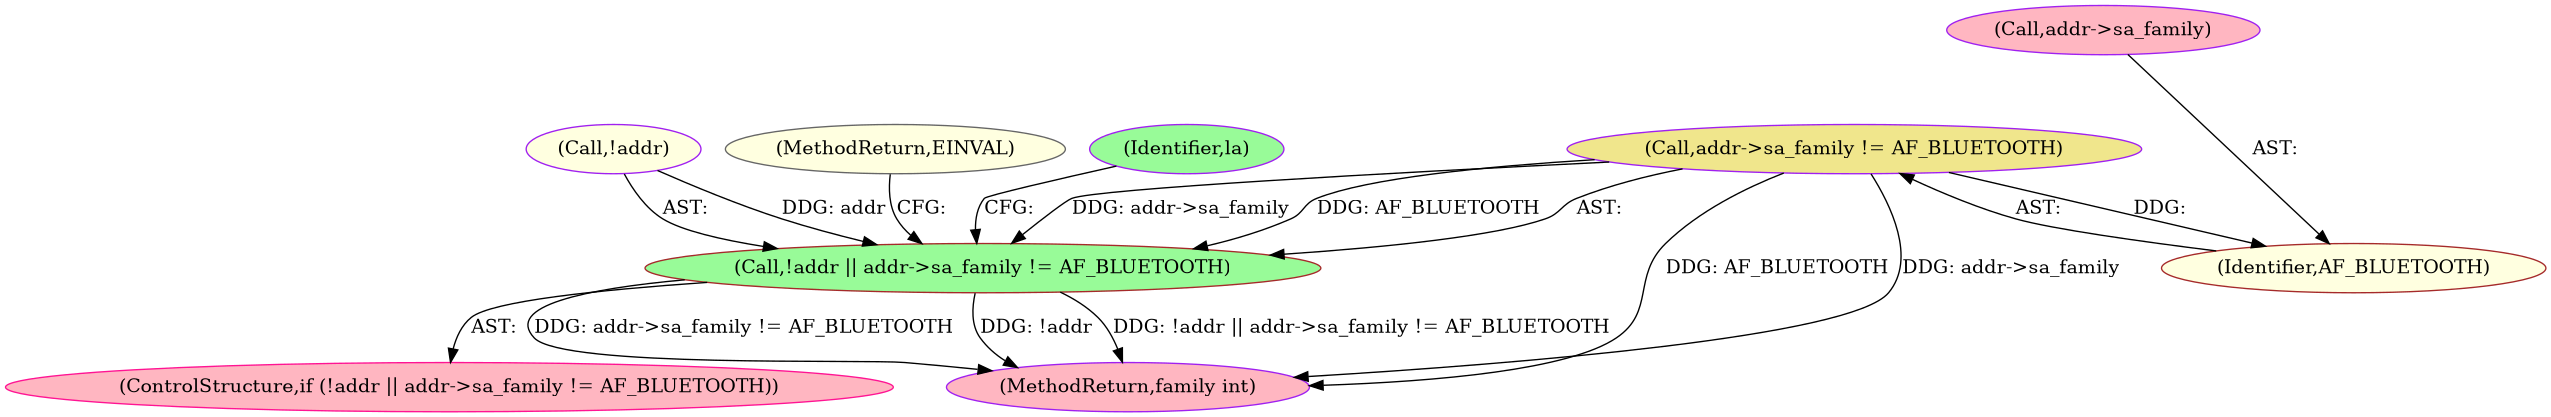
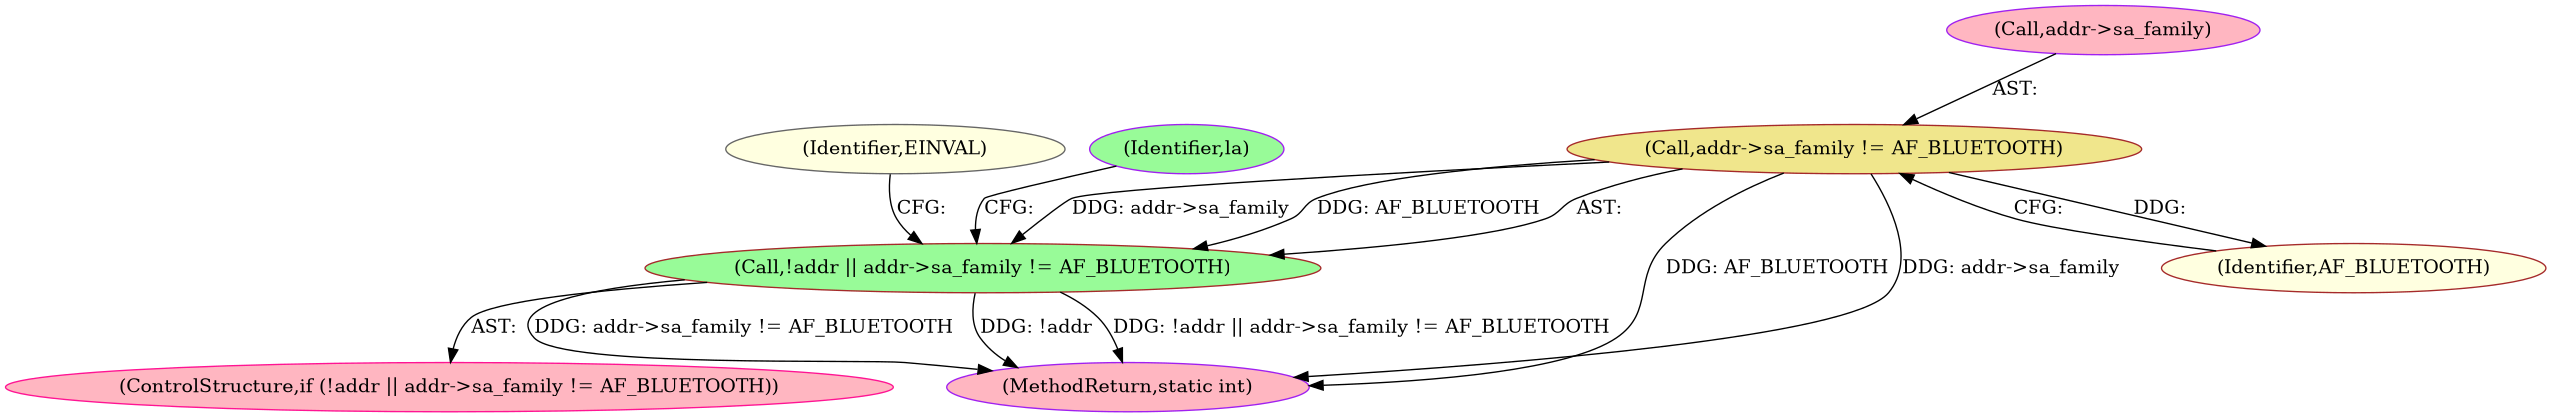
  digraph {
    node [color=purple fillcolor=lightpink style=filled]
-   n1 [fillcolor=khaki label="(Call,addr->sa_family != AF_BLUETOOTH)"]
+   n1 [color=brown fillcolor=khaki label="(Call,addr->sa_family != AF_BLUETOOTH)"]
    n2 [color=brown fillcolor=palegreen label="(Call,!addr || addr->sa_family != AF_BLUETOOTH)"]
-   n3 [label="(MethodReturn,family int)"]
+   n3 [label="(MethodReturn,static int)"]
    n4 [color=brown fillcolor=lightyellow label="(Identifier,AF_BLUETOOTH)"]
    n5 [color=deeppink label="(ControlStructure,if (!addr || addr->sa_family != AF_BLUETOOTH))"]
-   n6 [fillcolor=lightyellow label="(Call,!addr)"]
-   n7 [color=gray40 fillcolor=lightyellow label="(MethodReturn,EINVAL)"]
+   n7 [color=gray40 fillcolor=lightyellow label="(Identifier,EINVAL)"]
    n8 [label="(Call,addr->sa_family)"]
    n9 [fillcolor=palegreen label="(Identifier,la)"]
    n1 -> n2 [label="AST: "]
    n1 -> n2 [label="DDG: addr->sa_family"]
    n1 -> n2 [label="DDG: AF_BLUETOOTH"]
    n1 -> n3 [label="DDG: AF_BLUETOOTH"]
    n1 -> n3 [label="DDG: addr->sa_family"]
    n1 -> n4 [label="DDG: "]
    n2 -> n3 [label="DDG: !addr || addr->sa_family != AF_BLUETOOTH"]
    n2 -> n3 [label="DDG: addr->sa_family != AF_BLUETOOTH"]
    n2 -> n3 [label="DDG: !addr"]
    n2 -> n5 [label="AST: "]
-   n4 -> n1 [label="AST: "]
-   n6 -> n2 [label="AST: "]
-   n6 -> n2 [label="DDG: addr"]
+   n4 -> n1 [label="CFG: "]
    n7 -> n2 [label="CFG: "]
-   n8 -> n4 [label="AST: "]
+   n8 -> n1 [label="AST: "]
    n9 -> n2 [label="CFG: "]
  }
